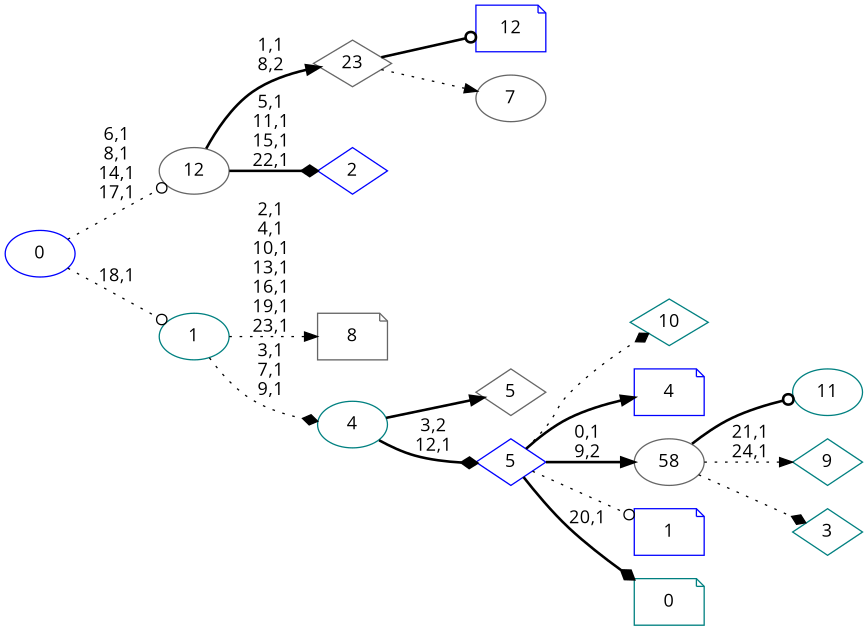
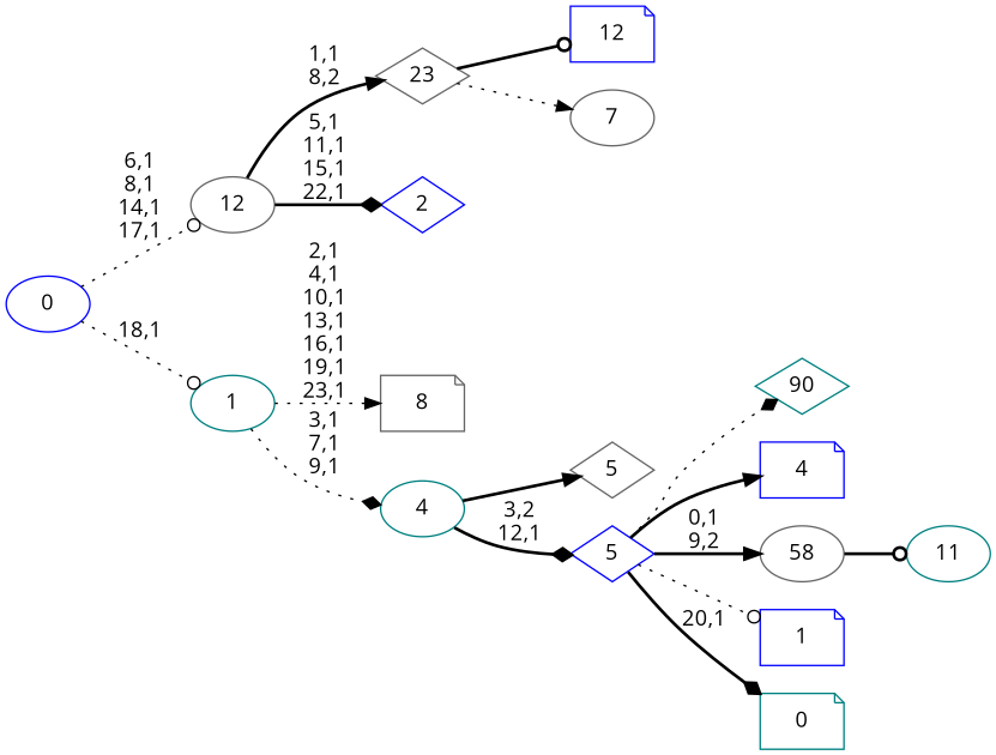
  digraph {
    fontname="Open Sans"
    rankdir=LR
    node [color=teal fontname="Open Sans" shape=ellipse]
    edge [arrowhead=normal fontname="Open Sans" style=bold]
    n1 [color=blue label=12 shape=note]
    n2 [label=11]
-   n3 [label=10 shape=diamond]
-   n4 [label=9 shape=diamond]
+   n3 [label=90 shape=diamond]
    n5 [color=gray40 label=8 shape=note]
    n6 [color=gray40 label=7]
    23 [color=gray40 shape=diamond]
    n8 [color=gray40 label=5 shape=diamond]
    n9 [color=blue label=4 shape=note]
-   n10 [label=3 shape=diamond]
    n11 [color=gray40 label=58]
    n12 [color=blue label=2 shape=diamond]
    12 [color=gray40]
    n14 [color=blue label=1 shape=note]
    n15 [label=0 shape=note]
    5 [color=blue shape=diamond]
    4
    1
    0 [color=blue]
    23 -> n1 [arrowhead=odot]
    23 -> n6 [style=dotted]
    n11 -> n2 [arrowhead=odot]
-   n11 -> n4 [label="21,1\n24,1" style=dotted]
-   n11 -> n10 [arrowhead=diamond style=dotted]
    12 -> 23 [label="1,1\n8,2"]
    12 -> n12 [arrowhead=diamond label="5,1\n11,1\n15,1\n22,1"]
    5 -> n3 [arrowhead=diamond style=dotted]
    5 -> n9
    5 -> n11 [label="0,1\n9,2"]
    5 -> n14 [arrowhead=odot style=dotted]
    5 -> n15 [arrowhead=diamond label="20,1"]
    4 -> n8
    4 -> 5 [arrowhead=diamond label="3,2\n12,1"]
    1 -> n5 [label="2,1\n4,1\n10,1\n13,1\n16,1\n19,1\n23,1" style=dotted]
    1 -> 4 [arrowhead=diamond label="3,1\n7,1\n9,1" style=dotted]
    0 -> 12 [arrowhead=odot label="6,1\n8,1\n14,1\n17,1" style=dotted]
    0 -> 1 [arrowhead=odot label="18,1" style=dotted]
  }
